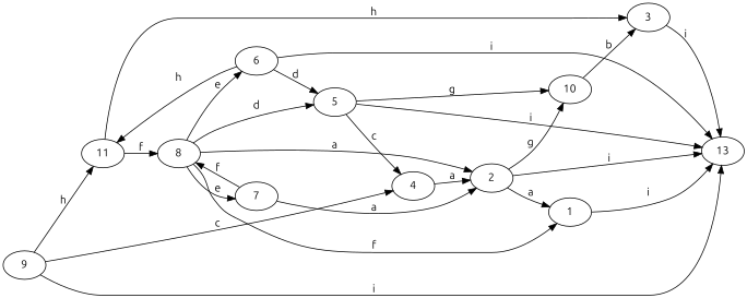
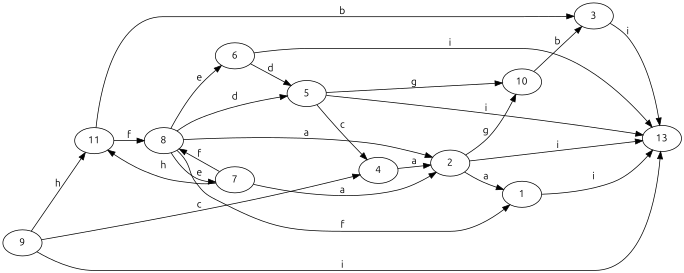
  strict digraph {
    fontname=Ubuntu
    rankdir=LR
    node [fontname=Ubuntu]
    edge [fontname=Ubuntu]
    4
    2
    5
    13
    10
    9
    11
    1
    8
    6
    7
    3
    4 -> 2 [label=a]
    2 -> 13 [label=i]
    2 -> 10 [label=g]
    2 -> 1 [label=a]
    5 -> 4 [label=c]
    5 -> 13 [label=i]
    5 -> 10 [label=g]
    10 -> 3 [label=b]
    9 -> 4 [label=c]
    9 -> 13 [label=i]
    9 -> 11 [label=h]
    11 -> 8 [label=f]
-   11 -> 3 [label=h]
+   11 -> 3 [label=b]
    1 -> 13 [label=i]
    8 -> 2 [label=a]
    8 -> 5 [label=d]
    8 -> 1 [label=f]
    8 -> 6 [label=e]
    8 -> 7 [label=e]
    6 -> 5 [label=d]
    6 -> 13 [label=i]
-   6 -> 11 [label=h]
+   7 -> 11 [label=h]
    7 -> 2 [label=a]
    7 -> 8 [label=f]
    3 -> 13 [label=i]
  }
